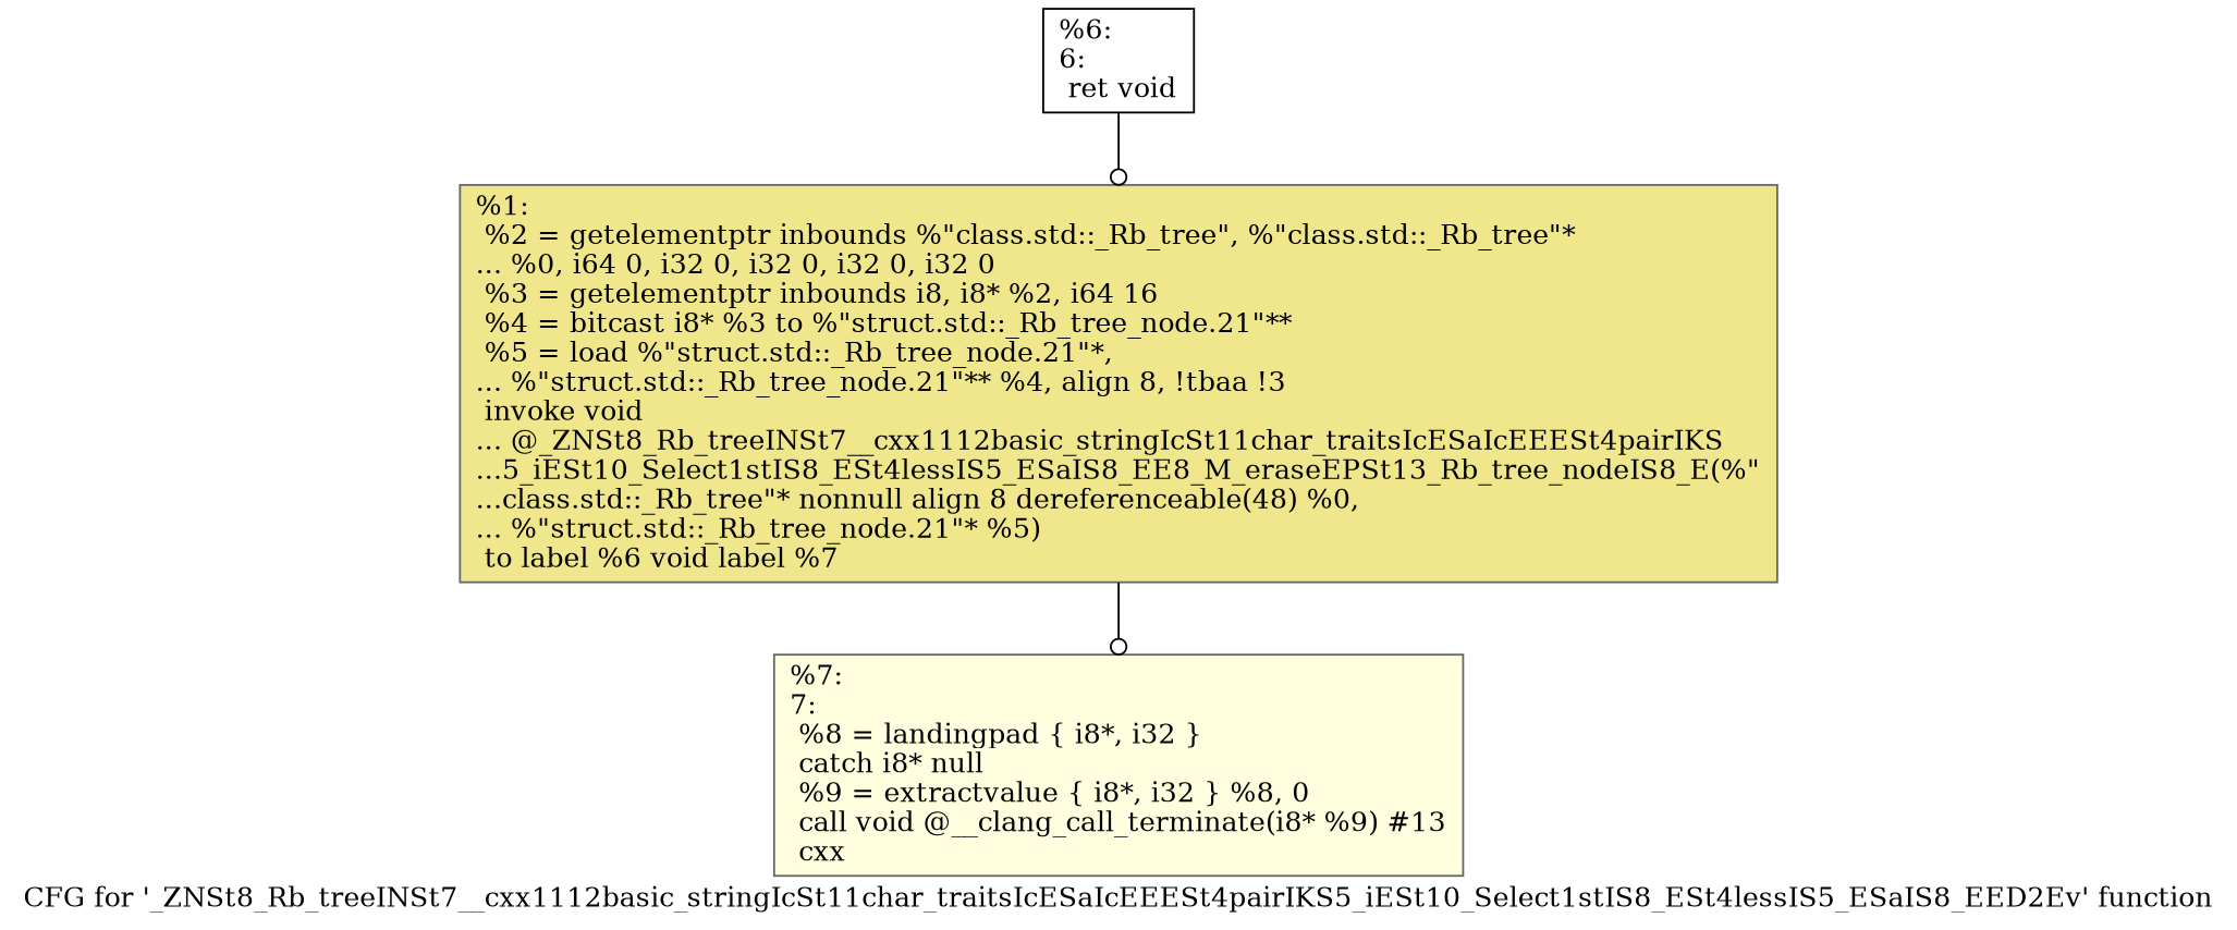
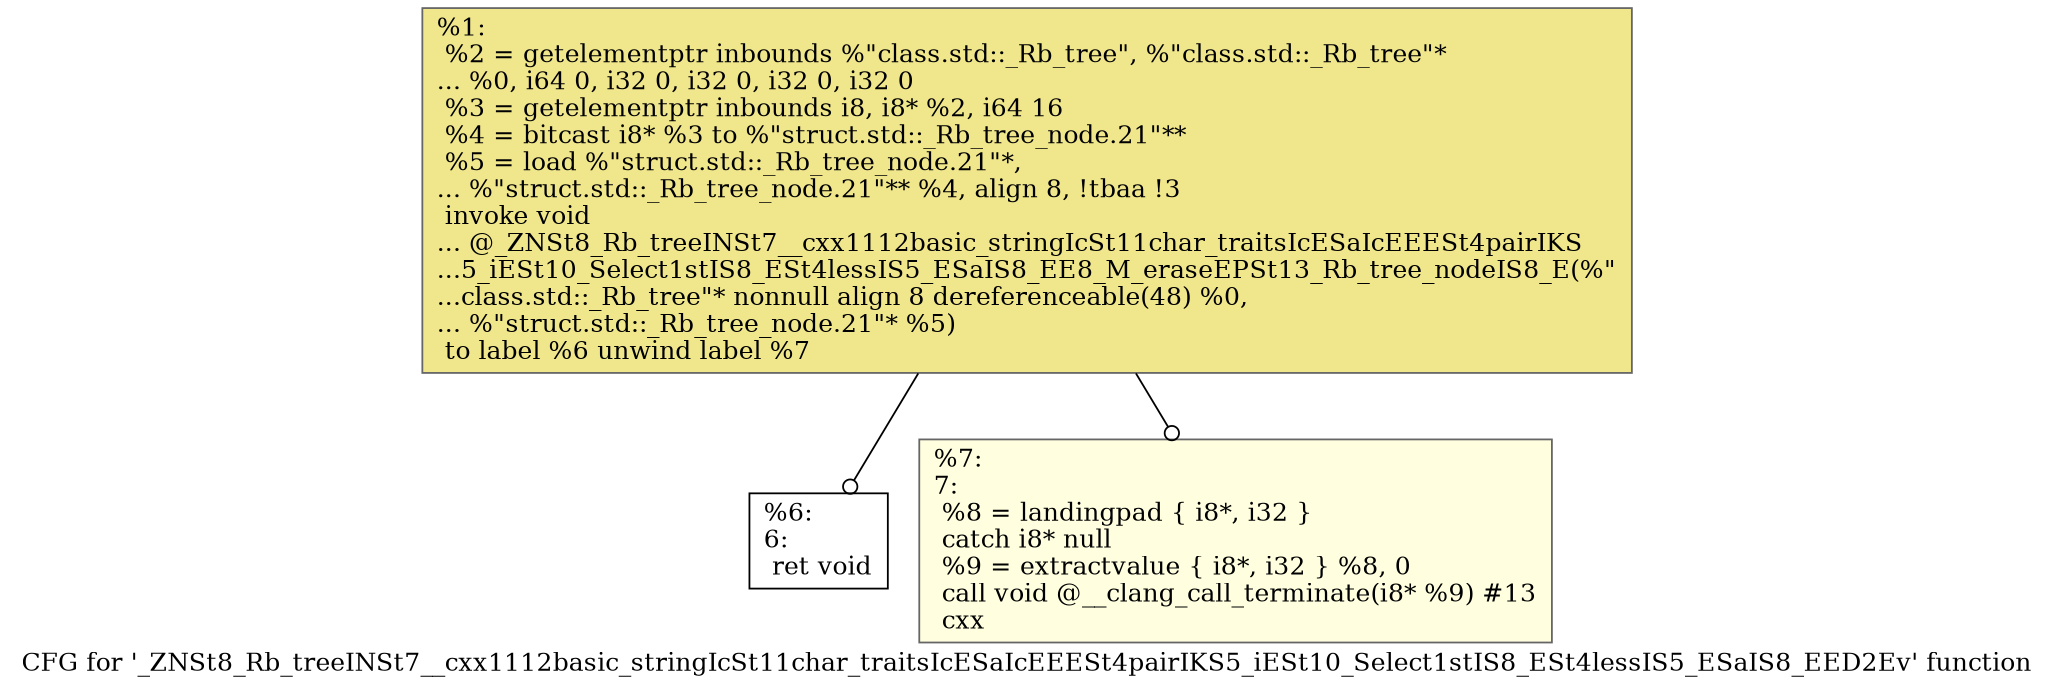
  digraph {
    label="CFG for '_ZNSt8_Rb_treeINSt7__cxx1112basic_stringIcSt11char_traitsIcESaIcEEESt4pairIKS5_iESt10_Select1stIS8_ESt4lessIS5_ESaIS8_EED2Ev' function"
    node [color=gray40 shape=record style=filled]
    edge [arrowhead=odot]
-   n1 [fillcolor=khaki label="{%1:\l  %2 = getelementptr inbounds %\"class.std::_Rb_tree\", %\"class.std::_Rb_tree\"*\l... %0, i64 0, i32 0, i32 0, i32 0, i32 0\l  %3 = getelementptr inbounds i8, i8* %2, i64 16\l  %4 = bitcast i8* %3 to %\"struct.std::_Rb_tree_node.21\"**\l  %5 = load %\"struct.std::_Rb_tree_node.21\"*,\l... %\"struct.std::_Rb_tree_node.21\"** %4, align 8, !tbaa !3\l  invoke void\l... @_ZNSt8_Rb_treeINSt7__cxx1112basic_stringIcSt11char_traitsIcESaIcEEESt4pairIKS\l...5_iESt10_Select1stIS8_ESt4lessIS5_ESaIS8_EE8_M_eraseEPSt13_Rb_tree_nodeIS8_E(%\"\l...class.std::_Rb_tree\"* nonnull align 8 dereferenceable(48) %0,\l... %\"struct.std::_Rb_tree_node.21\"* %5)\l          to label %6 void label %7\l}"]
+   n1 [fillcolor=khaki label="{%1:\l  %2 = getelementptr inbounds %\"class.std::_Rb_tree\", %\"class.std::_Rb_tree\"*\l... %0, i64 0, i32 0, i32 0, i32 0, i32 0\l  %3 = getelementptr inbounds i8, i8* %2, i64 16\l  %4 = bitcast i8* %3 to %\"struct.std::_Rb_tree_node.21\"**\l  %5 = load %\"struct.std::_Rb_tree_node.21\"*,\l... %\"struct.std::_Rb_tree_node.21\"** %4, align 8, !tbaa !3\l  invoke void\l... @_ZNSt8_Rb_treeINSt7__cxx1112basic_stringIcSt11char_traitsIcESaIcEEESt4pairIKS\l...5_iESt10_Select1stIS8_ESt4lessIS5_ESaIS8_EE8_M_eraseEPSt13_Rb_tree_nodeIS8_E(%\"\l...class.std::_Rb_tree\"* nonnull align 8 dereferenceable(48) %0,\l... %\"struct.std::_Rb_tree_node.21\"* %5)\l          to label %6 unwind label %7\l}"]
    n2 [color=black fillcolor=white label="{%6:\l6:                                                \l  ret void\l}"]
    n3 [fillcolor=lightyellow label="{%7:\l7:                                                \l  %8 = landingpad \{ i8*, i32 \}\l          catch i8* null\l  %9 = extractvalue \{ i8*, i32 \} %8, 0\l  call void @__clang_call_terminate(i8* %9) #13\l  cxx\l}"]
-   n2 -> n1
+   n1 -> n2
    n1 -> n3
  }
